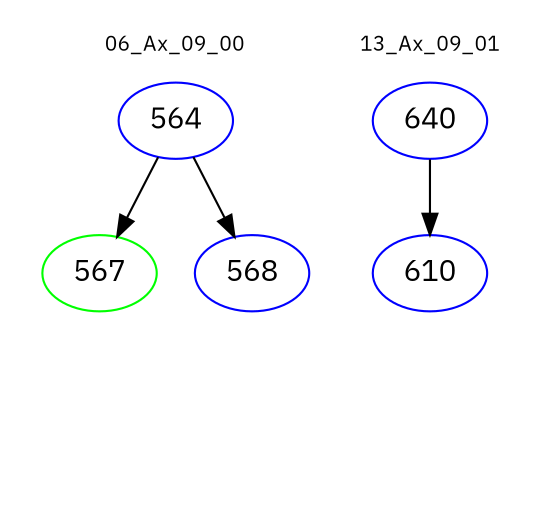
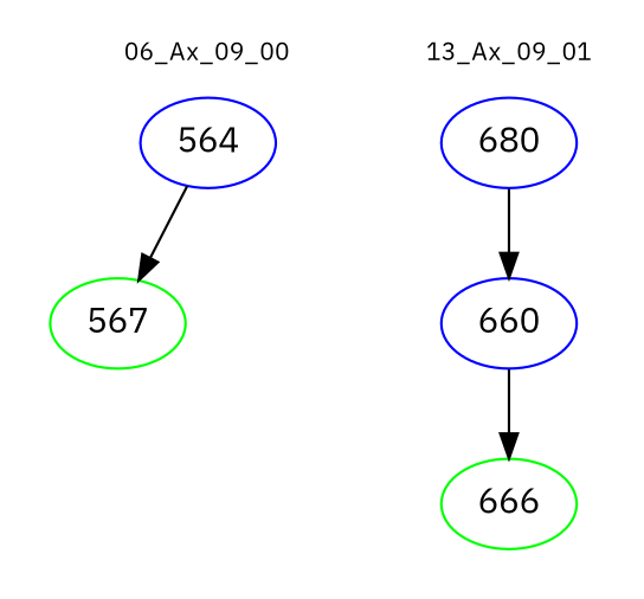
  digraph {
    fontname="IBM Plex Sans"
    node [color=blue fontname="IBM Plex Sans"]
    edge [color=black fontname="IBM Plex Sans"]
    n1 [label=564]
    n2 [color=green label=567]
-   n3 [label=568]
-   n4 [label=610]
-   n5 [label=640]
+   n4 [label=660]
+   n5 [label=680]
+   n6 [color=green label=666]
    subgraph cluster_1 {
      color=white
      fontsize=10
      label="06_Ax_09_00"
      n1
      n2
-     n3
    }
    subgraph cluster_2 {
      color=white
      fontsize=10
      label="13_Ax_09_01"
      n4
      n5
+     n6
    }
    n1 -> n2
-   n1 -> n3
+   n4 -> n6
    n5 -> n4
  }
